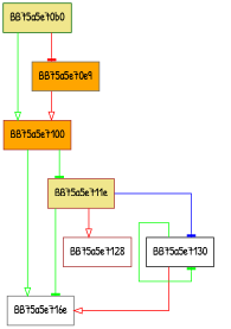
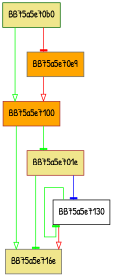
  digraph {
    fontname="Patrick Hand"
    splines=ortho
    node [color=brown fillcolor=khaki fontname="Patrick Hand" shape=box style=filled]
    edge [arrowhead=onormal color=green fontname="Patrick Hand"]
    BB75a5e70b0 [color=darkgreen]
    BB75a5e7100 [fillcolor=orange]
    BB75a5e70e9 [color=gray40 fillcolor=orange]
-   BB75a5e716e [color=gray40 fillcolor=white]
-   BB75a5e711e
-   BB75a5e7128 [fillcolor=white]
+   BB75a5e716e [color=gray40]
+   BB75a5e711e [label=BB75a5e701e]
    BB75a5e7130 [color=black fillcolor=white]
    BB75a5e70b0 -> BB75a5e7100
    BB75a5e70b0 -> BB75a5e70e9 [arrowhead=tee color=red]
    BB75a5e7100 -> BB75a5e716e
    BB75a5e7100 -> BB75a5e711e [arrowhead=tee]
    BB75a5e70e9 -> BB75a5e7100 [color=red]
    BB75a5e711e -> BB75a5e716e [arrowhead=tee]
-   BB75a5e711e -> BB75a5e7128 [color=red]
    BB75a5e711e -> BB75a5e7130 [arrowhead=tee color=blue]
    BB75a5e7130 -> BB75a5e716e [color=red]
    BB75a5e7130 -> BB75a5e7130 [arrowhead=tee]
  }
